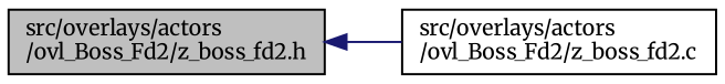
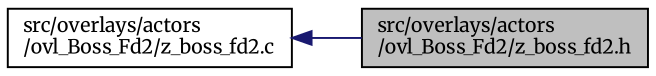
  digraph {
    rankdir=LR
    fontname=Merriweather
    node [color=black fontname=Merriweather fontsize=10 shape=record style=filled]
    n1 [fillcolor=grey75 fontcolor=black height=0.2 label="src/overlays/actors\l/ovl_Boss_Fd2/z_boss_fd2.h" width=0.4]
    n2 [fillcolor=white height=0.2 label="src/overlays/actors\l/ovl_Boss_Fd2/z_boss_fd2.c" width=0.4]
-   n1 -> n2 [color=midnightblue dir=back fontname=Merriweather fontsize=10 labelfontname=Helvetica labelfontsize=10 style=solid]
+   n2 -> n1 [color=midnightblue dir=back fontname=Merriweather fontsize=10 labelfontname=Helvetica labelfontsize=10 style=solid]
  }
